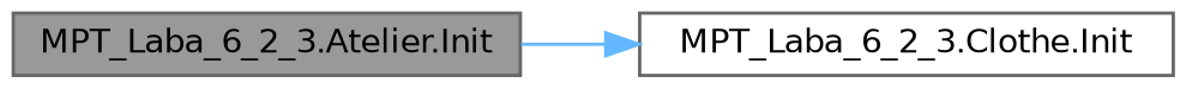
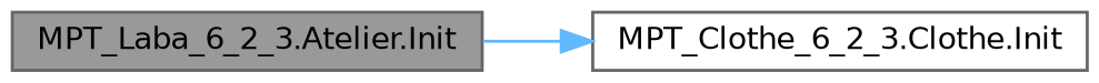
  digraph {
    rankdir=LR
    node [fontname=Helvetica fontsize=10 shape=box style=filled]
    n1 [color=gray40 fillcolor=grey60 fontcolor=black height=0.2 label="MPT_Laba_6_2_3.Atelier.Init" width=0.4]
-   n2 [color=grey40 fillcolor=white height=0.2 label="MPT_Laba_6_2_3.Clothe.Init" width=0.4]
+   n2 [color=grey40 fillcolor=white height=0.2 label="MPT_Clothe_6_2_3.Clothe.Init" width=0.4]
    n1 -> n2 [color=steelblue1 fontname=Helvetica fontsize=10 labelfontname=Helvetica labelfontsize=10 style=solid]
  }
